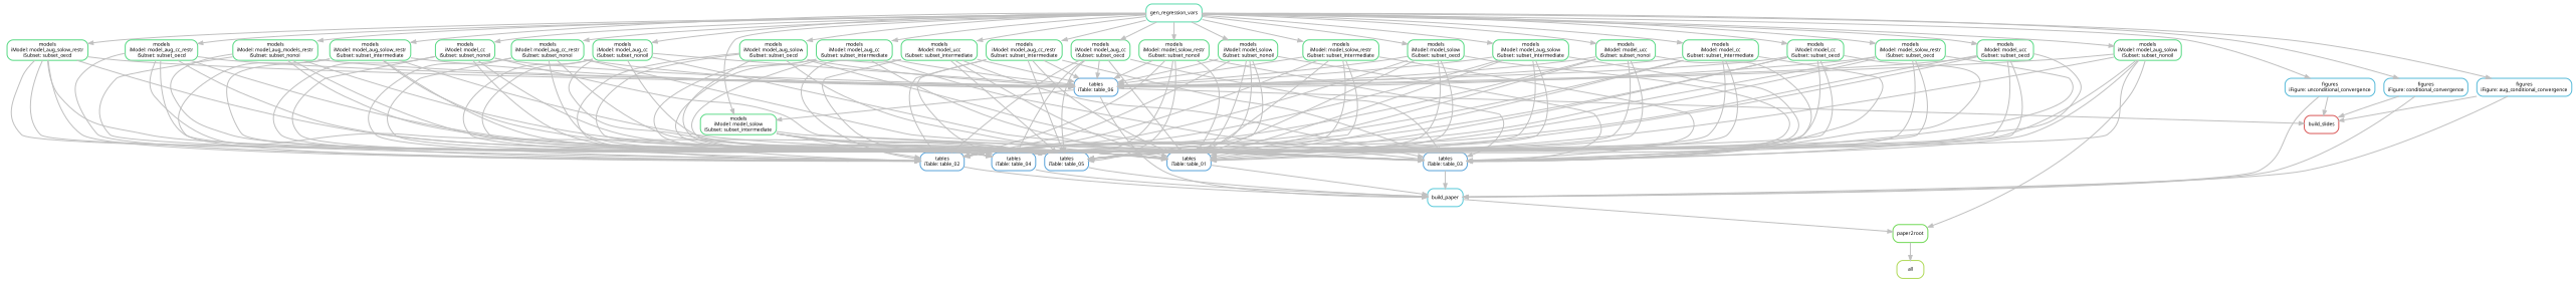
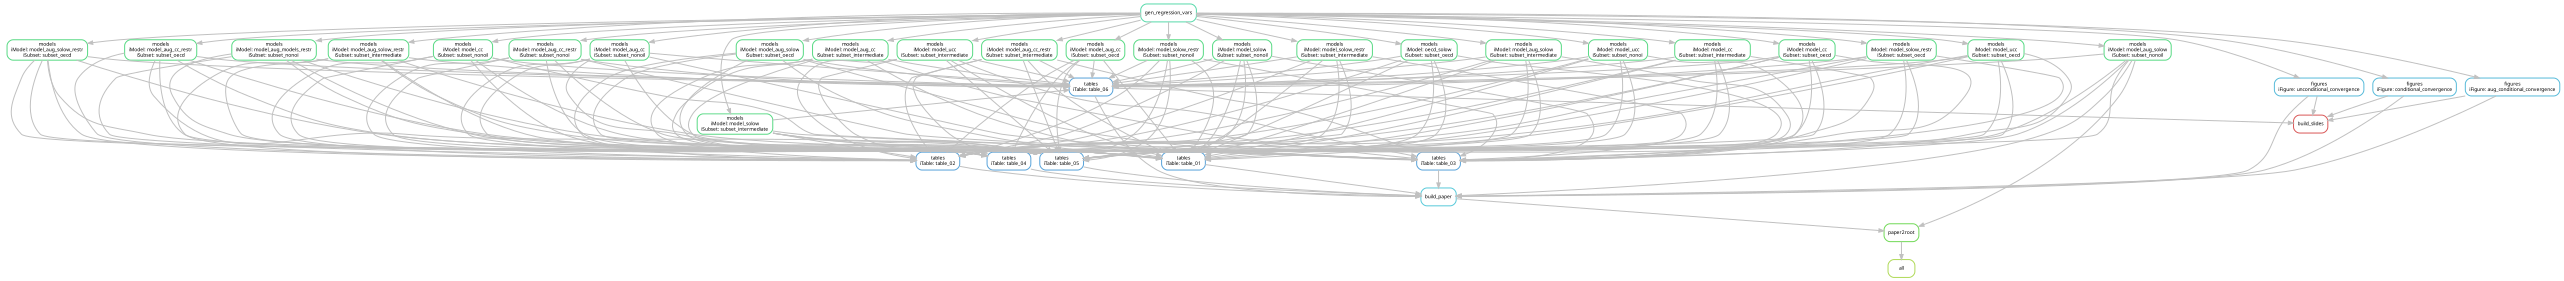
  digraph {
    bgcolor=white
    node [color="0.39 0.6 0.85" fontname=sans fontsize=10 penwidth=2 shape=box style=rounded]
    edge [color=grey penwidth=2]
    n1 [color="0.22 0.6 0.85" label=all]
    n2 [color="0.30 0.6 0.85" label=paper2root]
    n3 [color="0.52 0.6 0.85" label=build_paper]
    n4 [color="0.57 0.6 0.85" label="tables\niTable: table_03"]
    n5 [label="models\niModel: model_ucc\niSubset: subset_nonoil"]
    n6 [color="0.57 0.6 0.85" label="tables\niTable: table_06"]
    n7 [color="0.57 0.6 0.85" label="tables\niTable: table_02"]
    n8 [color="0.57 0.6 0.85" label="tables\niTable: table_04"]
    n9 [color="0.57 0.6 0.85" label="tables\niTable: table_05"]
    n10 [color="0.57 0.6 0.85" label="tables\niTable: table_01"]
    n11 [color="0.00 0.6 0.85" label=build_slides]
    n12 [color="0.44 0.6 0.85" label=gen_regression_vars]
    n13 [label="models\niModel: model_ucc\niSubset: subset_intermediate"]
    n14 [label="models\niModel: model_ucc\niSubset: subset_oecd"]
    n15 [label="models\niModel: model_aug_solow\niSubset: subset_nonoil"]
    n16 [label="models\niModel: model_aug_solow\niSubset: subset_intermediate"]
    n17 [label="models\niModel: model_aug_solow\niSubset: subset_oecd"]
    n18 [label="models\niModel: model_solow\niSubset: subset_nonoil"]
    n19 [label="models\niModel: model_solow\niSubset: subset_intermediate"]
-   n20 [label="models\niModel: model_solow\niSubset: subset_oecd"]
+   n20 [label="models\niModel: oecd_solow\niSubset: subset_oecd"]
    n21 [label="models\niModel: model_aug_models_restr\niSubset: subset_nonoil"]
    n22 [label="models\niModel: model_aug_solow_restr\niSubset: subset_intermediate"]
    n23 [label="models\niModel: model_aug_solow_restr\niSubset: subset_oecd"]
    n24 [label="models\niModel: model_cc\niSubset: subset_nonoil"]
    n25 [label="models\niModel: model_cc\niSubset: subset_intermediate"]
    n26 [label="models\niModel: model_cc\niSubset: subset_oecd"]
    n27 [label="models\niModel: model_aug_cc_restr\niSubset: subset_nonoil"]
    n28 [label="models\niModel: model_aug_cc_restr\niSubset: subset_intermediate"]
    n29 [label="models\niModel: model_aug_cc_restr\niSubset: subset_oecd"]
    n30 [label="models\niModel: model_aug_cc\niSubset: subset_nonoil"]
    n31 [label="models\niModel: model_aug_cc\niSubset: subset_intermediate"]
    n32 [label="models\niModel: model_aug_cc\niSubset: subset_oecd"]
    n33 [label="models\niModel: model_solow_restr\niSubset: subset_nonoil"]
    n34 [label="models\niModel: model_solow_restr\niSubset: subset_intermediate"]
    n35 [label="models\niModel: model_solow_restr\niSubset: subset_oecd"]
    n36 [color="0.54 0.6 0.85" label="figures\niFigure: unconditional_convergence"]
    n37 [color="0.54 0.6 0.85" label="figures\niFigure: conditional_convergence"]
    n38 [color="0.54 0.6 0.85" label="figures\niFigure: aug_conditional_convergence"]
    n2 -> n1
    n3 -> n2
    n4 -> n3
    n5 -> n4
    n5 -> n6
    n5 -> n7
    n5 -> n8
    n5 -> n9
    n5 -> n10
    n6 -> n3
    n6 -> n11
    n7 -> n3
    n8 -> n3
    n9 -> n3
    n10 -> n3
    n12 -> n5
    n12 -> n13
    n12 -> n14
    n12 -> n15
    n12 -> n16
    n12 -> n17
    n12 -> n18
    n12 -> n19
    n12 -> n20
    n12 -> n21
    n12 -> n22
    n12 -> n23
    n12 -> n24
    n12 -> n25
    n12 -> n26
    n12 -> n27
    n12 -> n28
    n12 -> n29
    n12 -> n30
    n12 -> n31
    n12 -> n32
    n12 -> n33
    n12 -> n34
    n12 -> n35
    n12 -> n36
    n12 -> n37
    n12 -> n38
    n13 -> n4
    n13 -> n6
    n13 -> n7
    n13 -> n8
    n13 -> n9
    n13 -> n10
    n14 -> n4
    n14 -> n6
    n14 -> n7
    n14 -> n8
    n14 -> n9
    n14 -> n10
    n15 -> n2
    n15 -> n4
    n15 -> n6
    n15 -> n8
    n15 -> n9
-   n15 -> n10
+   n15 -> n3
    n16 -> n4
    n16 -> n6
    n16 -> n7
    n16 -> n8
    n16 -> n9
    n16 -> n10
    n17 -> n4
    n17 -> n6
    n17 -> n7
    n17 -> n8
    n17 -> n9
    n17 -> n10
    n18 -> n4
    n18 -> n6
    n18 -> n7
    n18 -> n8
    n18 -> n9
    n18 -> n10
    n19 -> n4
-   n6 -> n19
+   n19 -> n6
    n19 -> n7
    n19 -> n8
    n19 -> n9
    n19 -> n10
    n20 -> n4
    n20 -> n6
    n20 -> n7
    n20 -> n8
    n20 -> n9
    n20 -> n10
    n21 -> n4
    n21 -> n6
    n21 -> n7
    n21 -> n8
    n21 -> n9
    n21 -> n10
    n22 -> n4
    n22 -> n6
    n22 -> n7
    n22 -> n8
    n22 -> n9
    n22 -> n10
    n23 -> n4
    n23 -> n6
    n23 -> n7
    n23 -> n8
    n23 -> n9
    n23 -> n10
    n24 -> n4
    n24 -> n6
    n24 -> n7
    n24 -> n8
    n24 -> n9
    n24 -> n10
    n25 -> n4
    n25 -> n6
    n25 -> n7
    n25 -> n8
    n25 -> n9
    n25 -> n10
    n26 -> n4
    n26 -> n6
    n26 -> n7
    n26 -> n8
    n26 -> n9
    n26 -> n10
    n27 -> n4
    n27 -> n6
    n27 -> n7
    n27 -> n8
    n27 -> n9
    n27 -> n10
    n28 -> n4
    n28 -> n6
    n28 -> n7
    n28 -> n8
    n28 -> n9
    n28 -> n10
    n29 -> n4
    n29 -> n6
    n29 -> n7
    n29 -> n8
    n29 -> n9
    n29 -> n10
    n30 -> n4
    n30 -> n6
    n30 -> n7
    n30 -> n8
    n30 -> n9
    n30 -> n10
    n31 -> n4
    n31 -> n6
    n31 -> n7
    n31 -> n8
    n31 -> n9
    n31 -> n10
-   n32 -> n4
    n32 -> n6
    n32 -> n7
    n32 -> n8
    n32 -> n9
    n32 -> n10
    n33 -> n4
    n33 -> n6
    n33 -> n7
    n33 -> n8
    n33 -> n9
    n33 -> n10
    n34 -> n4
    n34 -> n6
    n34 -> n7
    n34 -> n8
    n34 -> n9
    n34 -> n10
    n35 -> n4
    n35 -> n6
    n35 -> n7
    n35 -> n8
    n35 -> n9
    n35 -> n10
    n36 -> n3
    n36 -> n11
    n37 -> n3
    n37 -> n11
    n38 -> n3
    n38 -> n11
  }
